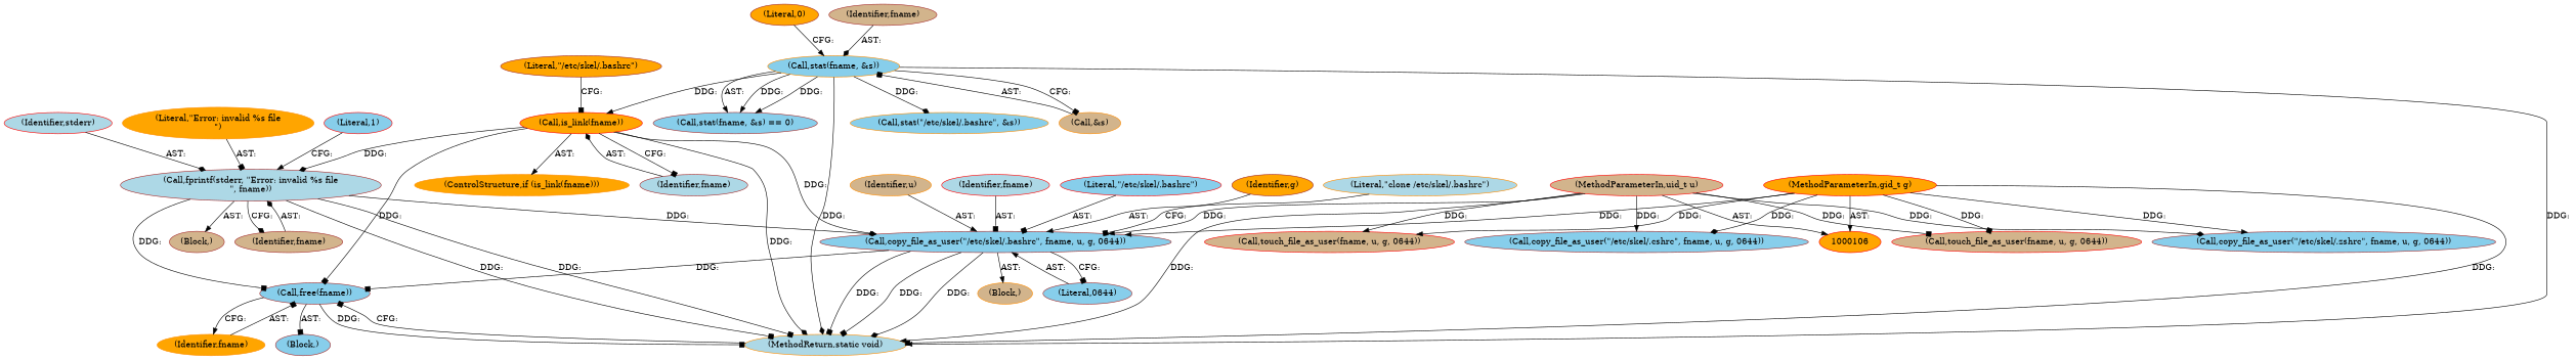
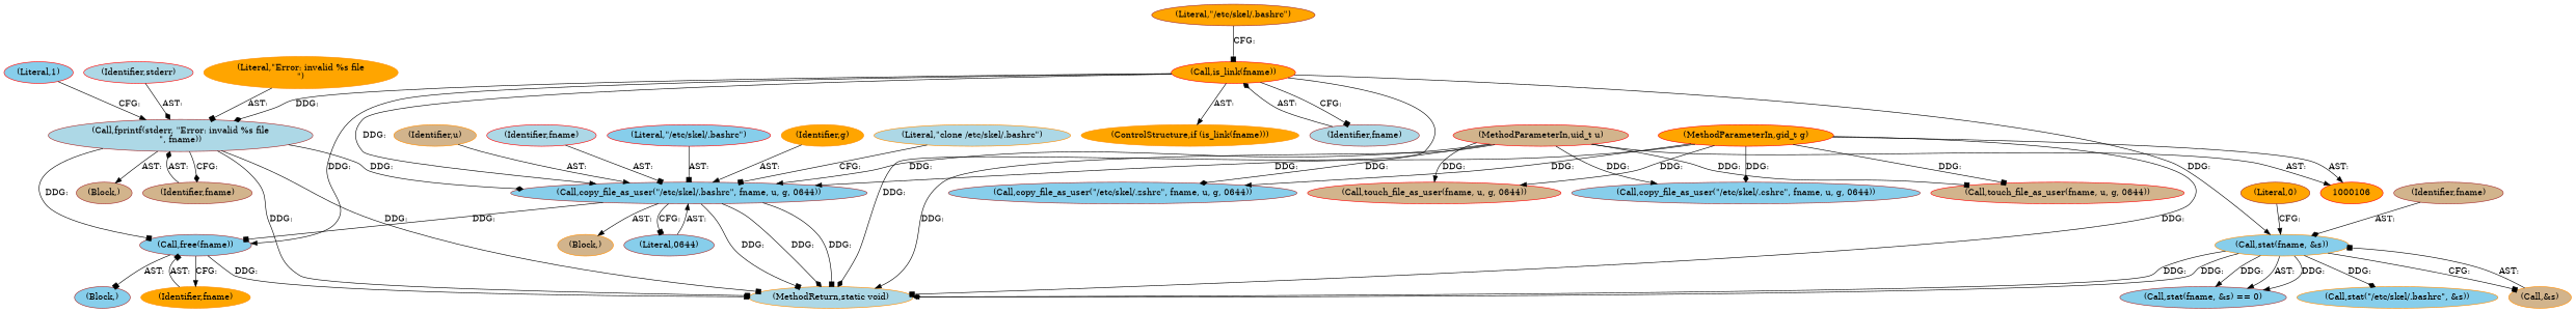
  digraph {
    node [color=brown fillcolor=skyblue style=filled]
    edge [arrowhead=normal]
    n1 [label="(Call,copy_file_as_user(\"/etc/skel/.bashrc\", fname, u, g, 0644))"]
    n2 [label="(Call,free(fname))"]
    n3 [color=darkorange fillcolor=lightblue label="(MethodReturn,static void)"]
    n4 [color=darkorange fillcolor=tan label="(Block,)"]
    n5 [label="(Literal,0644)"]
    n6 [color=darkorange fillcolor=orange label="(Identifier,fname)"]
    n7 [label="(Block,)"]
    n8 [color=red fillcolor=orange label="(Call,is_link(fname))"]
    n9 [fillcolor=lightblue label="(Call,fprintf(stderr, \"Error: invalid %s file\n\", fname))"]
    n10 [color=darkorange fillcolor=orange label="(ControlStructure,if (is_link(fname)))"]
    n11 [fillcolor=lightblue label="(Identifier,fname)"]
    n12 [fillcolor=tan label="(Block,)"]
    n13 [fillcolor=tan label="(Identifier,fname)"]
    n14 [color=darkorange label="(Call,stat(fname, &s))"]
    n15 [label="(Call,stat(fname, &s) == 0)"]
    n16 [color=darkorange label="(Call,stat(\"/etc/skel/.bashrc\", &s))"]
    n17 [color=darkorange fillcolor=tan label="(Call,&s)"]
    n18 [color=red fillcolor=tan label="(MethodParameterIn,uid_t u)"]
    n19 [label="(Call,copy_file_as_user(\"/etc/skel/.zshrc\", fname, u, g, 0644))"]
    n20 [color=red fillcolor=tan label="(Call,touch_file_as_user(fname, u, g, 0644))"]
    n21 [color=red fillcolor=tan label="(Call,touch_file_as_user(fname, u, g, 0644))"]
    n22 [label="(Call,copy_file_as_user(\"/etc/skel/.cshrc\", fname, u, g, 0644))"]
    1000106 [color=red fillcolor=orange]
    n24 [color=red fillcolor=orange label="(MethodParameterIn,gid_t g)"]
    n25 [color=red label="(Literal,1)"]
    n26 [color=darkorange fillcolor=tan label="(Identifier,u)"]
    n27 [color=red fillcolor=lightblue label="(Identifier,fname)"]
    n28 [color=red fillcolor=lightblue label="(Identifier,stderr)"]
    n29 [color=red label="(Literal,\"/etc/skel/.bashrc\")"]
    n30 [color=darkorange fillcolor=orange label="(Literal,\"Error: invalid %s file\n\")"]
    n31 [fillcolor=orange label="(Literal,\"/etc/skel/.bashrc\")"]
-   n32 [fillcolor=orange label="(Identifier,g)"]
+   n32 [color=darkorange fillcolor=orange label="(Identifier,g)"]
    n33 [fillcolor=orange label="(Literal,0)"]
    n34 [fillcolor=tan label="(Identifier,fname)"]
    n35 [color=darkorange fillcolor=lightblue label="(Literal,\"clone /etc/skel/.bashrc\")"]
    n1 -> n2 [arrowhead=box label="DDG: "]
    n1 -> n3 [arrowhead=diamond label="DDG: "]
    n1 -> n3 [arrowhead=box label="DDG: "]
    n1 -> n3 [arrowhead=box label="DDG: "]
    n1 -> n4 [label="AST: "]
    n1 -> n5 [arrowhead=box label="CFG: "]
    n2 -> n3 [arrowhead=box label="DDG: "]
    n2 -> n6 [label="CFG: "]
    n2 -> n7 [arrowhead=box label="AST: "]
-   n3 -> n2 [arrowhead=box label="CFG: "]
    n5 -> n1 [label="AST: "]
    n6 -> n2 [arrowhead=box label="AST: "]
    n8 -> n1 [label="DDG: "]
-   n8 -> n2 [arrowhead=box label="DDG: "]
+   n8 -> n2 [label="DDG: "]
    n8 -> n3 [arrowhead=diamond label="DDG: "]
    n8 -> n9 [arrowhead=diamond label="DDG: "]
    n8 -> n10 [label="AST: "]
    n8 -> n11 [arrowhead=box label="CFG: "]
    n9 -> n1 [arrowhead=diamond label="DDG: "]
    n9 -> n2 [arrowhead=box label="DDG: "]
    n9 -> n3 [arrowhead=box label="DDG: "]
    n9 -> n3 [arrowhead=box label="DDG: "]
    n9 -> n12 [label="AST: "]
    n9 -> n13 [arrowhead=diamond label="CFG: "]
    n11 -> n8 [arrowhead=diamond label="AST: "]
    n13 -> n9 [arrowhead=diamond label="AST: "]
    n14 -> n3 [arrowhead=diamond label="DDG: "]
    n14 -> n3 [label="DDG: "]
-   n14 -> n8 [label="DDG: "]
+   n8 -> n14 [label="DDG: "]
    n14 -> n15 [label="AST: "]
    n14 -> n15 [label="DDG: "]
    n14 -> n15 [label="DDG: "]
    n14 -> n16 [arrowhead=diamond label="DDG: "]
    n14 -> n17 [arrowhead=box label="CFG: "]
    n17 -> n14 [arrowhead=box label="AST: "]
    n18 -> n1 [label="DDG: "]
    n18 -> n3 [label="DDG: "]
    n18 -> n19 [arrowhead=diamond label="DDG: "]
    n18 -> n20 [arrowhead=box label="DDG: "]
    n18 -> n21 [label="DDG: "]
    n18 -> n22 [label="DDG: "]
    n18 -> 1000106 [label="AST: "]
    n24 -> n1 [label="DDG: "]
    n24 -> n3 [arrowhead=box label="DDG: "]
    n24 -> n19 [label="DDG: "]
    n24 -> n20 [arrowhead=box label="DDG: "]
    n24 -> n21 [label="DDG: "]
    n24 -> n22 [arrowhead=diamond label="DDG: "]
    n24 -> 1000106 [label="AST: "]
    n25 -> n9 [label="CFG: "]
    n26 -> n1 [label="AST: "]
    n27 -> n1 [arrowhead=box label="AST: "]
    n28 -> n9 [arrowhead=diamond label="AST: "]
    n29 -> n1 [arrowhead=box label="AST: "]
    n30 -> n9 [arrowhead=box label="AST: "]
    n31 -> n8 [arrowhead=box label="CFG: "]
    n32 -> n1 [label="AST: "]
    n33 -> n14 [label="CFG: "]
    n34 -> n14 [arrowhead=diamond label="AST: "]
    n35 -> n1 [arrowhead=box label="CFG: "]
  }
